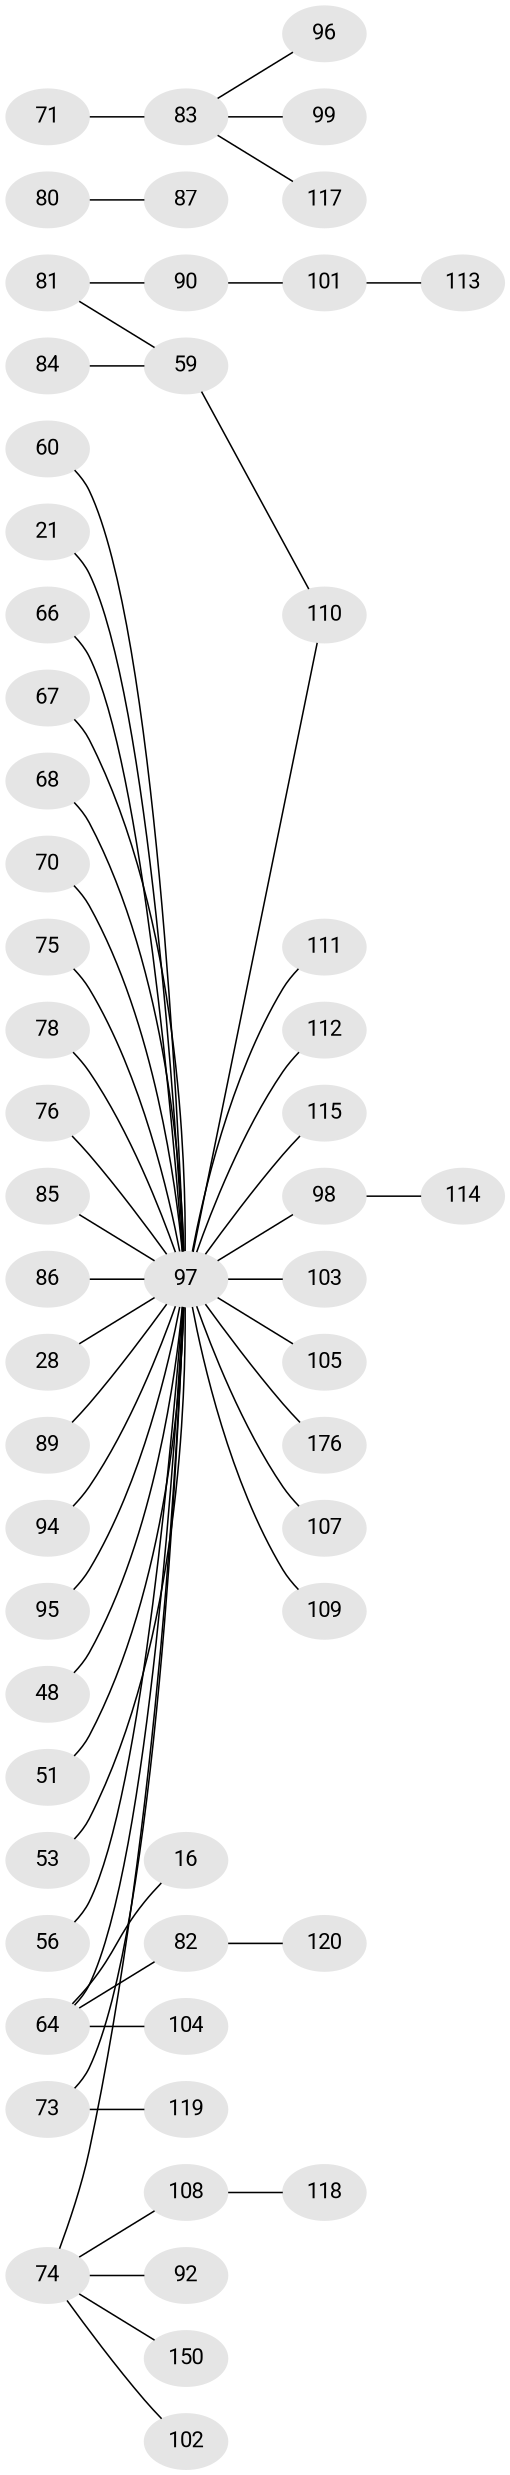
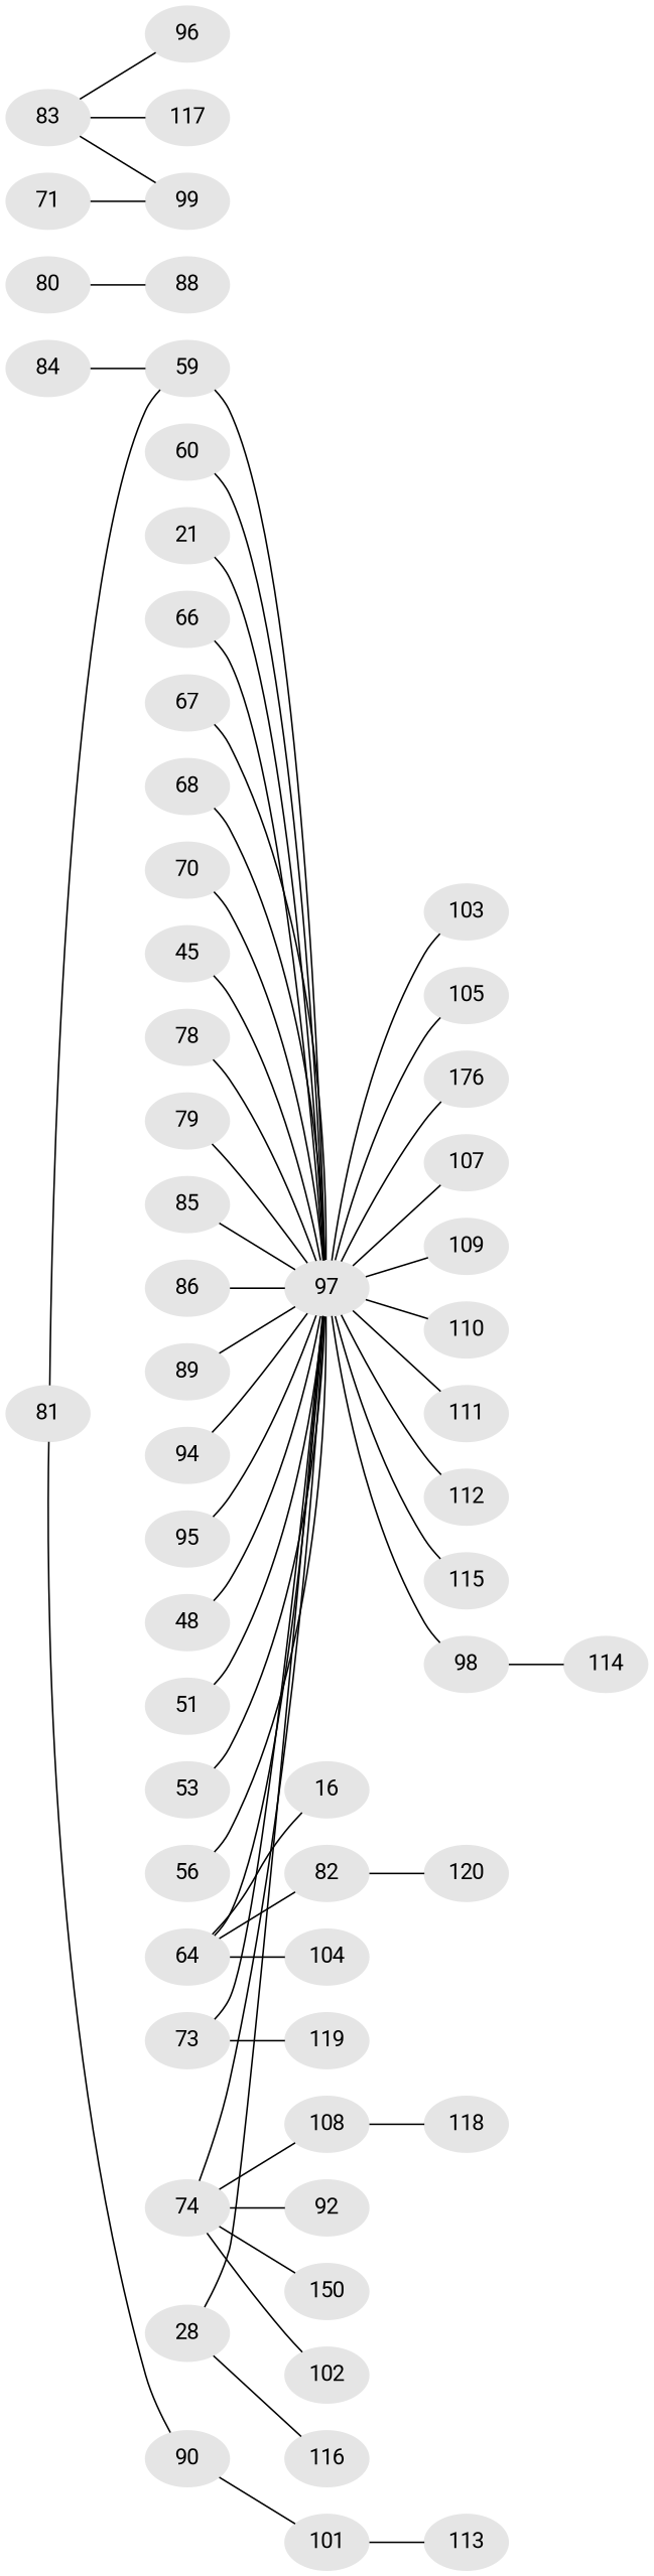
  graph {
    fontname=Roboto
    rankdir=LR
    node [color=gray90 fontname=Roboto style=filled]
    edge [fontname=Roboto]
    97 [super="+31+33+46+49+15+93+39+37+22+16+30+36+54+40+55+57+72+38+41+42+50+45+58+63+52+47"]
    98
    103
    105
    n5 [label=176]
    107
    109
    110
    111
    112
    115
    48
    51
    80
-   87
+   87 [label=88]
    53
    56
    59
    60
    n20 [label=21]
    64 [super="+44+34"]
    n22 [label=16]
    82
    104
    120
    66
    67
    68
    70
    83 [super="+29+35+65"]
    96
    99
    117
    71
    73
    119
    74
    92
    n39 [label=150]
    102
    108
-   75
+   75 [label=45]
    78
-   79 [label=76]
+   79
    118
    81
    90
    101
    84
    85
    86
    n52 [label=28 super="+62+69"]
+   116
    89
    113
    94
    95
    114
    97 -- 98
    97 -- 103
    97 -- 105
    97 -- n5
    97 -- 107
    97 -- 109
    97 -- 110
    97 -- 111
    97 -- 112
    97 -- 115
    98 -- 114
    48 -- 97
    51 -- 97
    80 -- 87
    53 -- 97
    56 -- 97
-   59 -- 110
+   59 -- 97
    60 -- 97
    n20 -- 97
    64 -- 97
    64 -- n22
    64 -- 82
    64 -- 104
    82 -- 120
    66 -- 97
    67 -- 97
    68 -- 97
    70 -- 97
    83 -- 96
    83 -- 99
    83 -- 117
-   71 -- 83
+   71 -- 99
    73 -- 97
    73 -- 119
    74 -- 97
    74 -- 92
    74 -- n39
    74 -- 102
    74 -- 108
    108 -- 118
    75 -- 97
    78 -- 97
    79 -- 97
    81 -- 59
    81 -- 90
    90 -- 101
    101 -- 113
    84 -- 59
    85 -- 97
    86 -- 97
    n52 -- 97
+   n52 -- 116
    89 -- 97
    94 -- 97
    95 -- 97
  }
